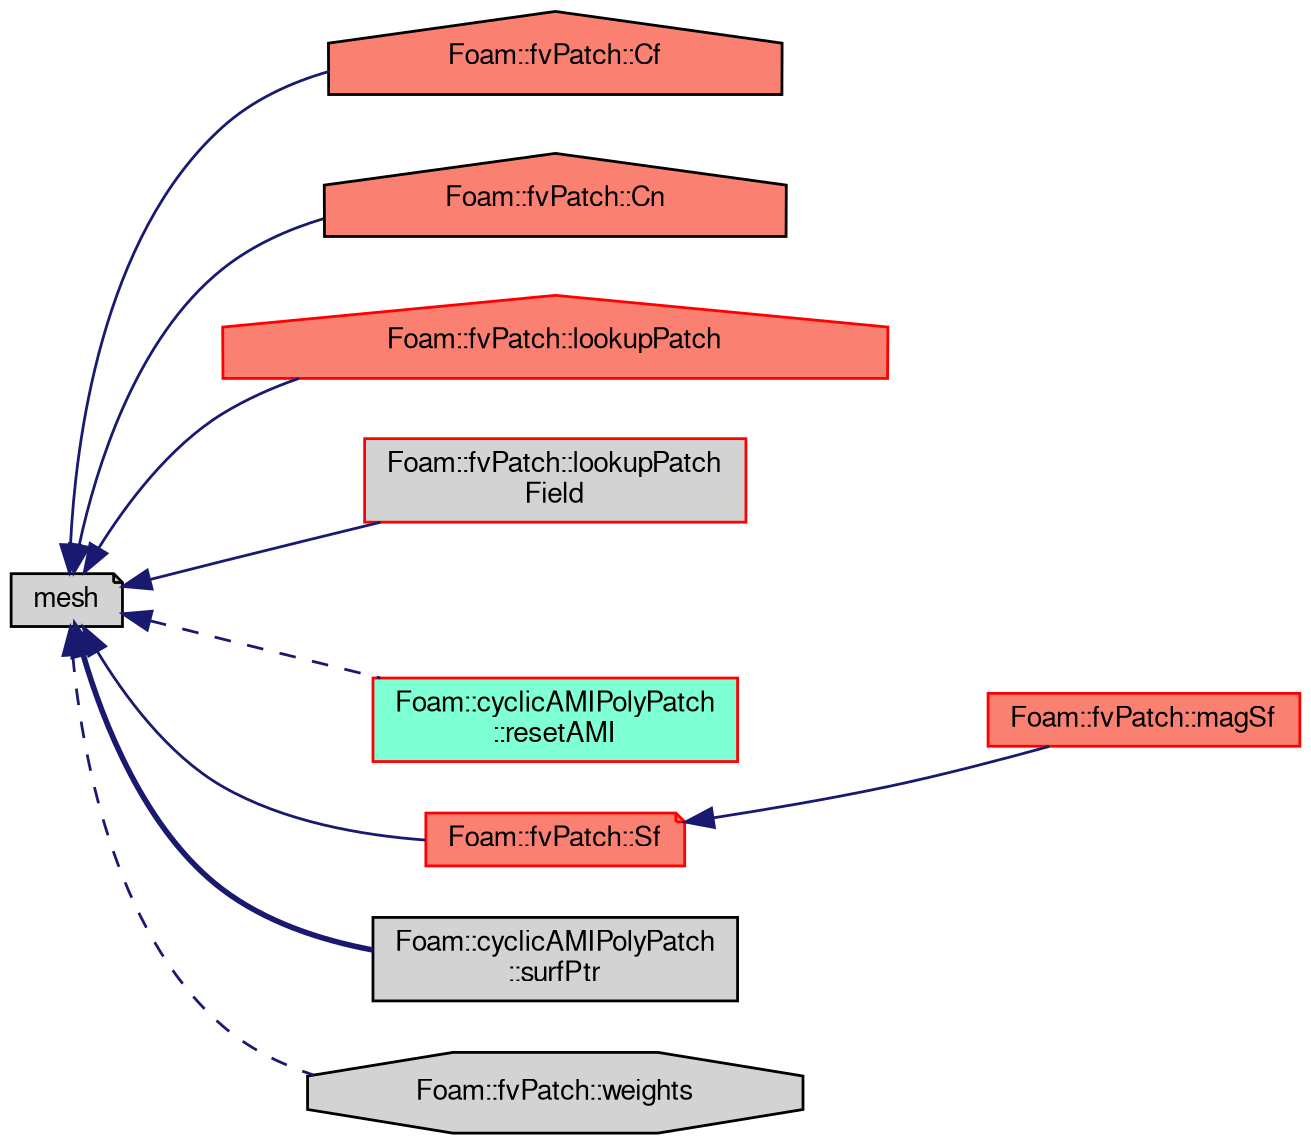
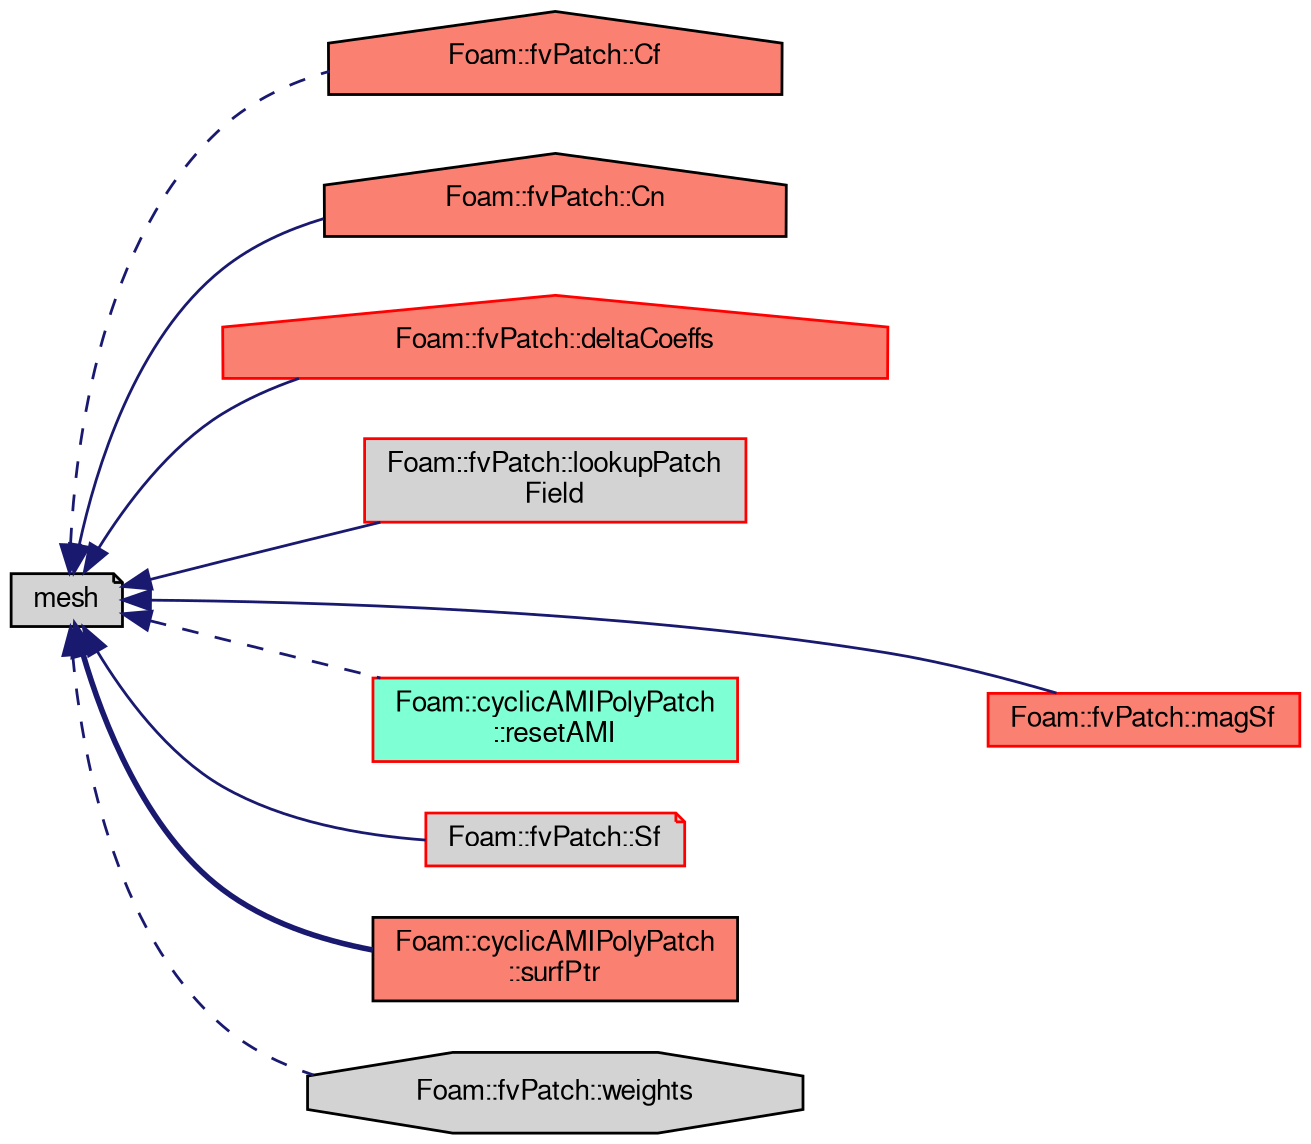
  digraph {
    rankdir=LR
    node [color=black fillcolor=salmon fontname=FreeSans fontsize=10 shape=box style=filled]
    edge [color=midnightblue dir=back fontname=FreeSans fontsize=10 labelfontname=FreeSans labelfontsize=10 style=solid]
    n1 [fillcolor=lightgrey fontcolor=black height=0.2 label=mesh shape=note width=0.4]
    n2 [height=0.2 label="Foam::fvPatch::Cf" shape=house width=0.4]
    n3 [height=0.2 label="Foam::fvPatch::Cn" shape=house width=0.4]
-   n4 [color=red height=0.2 label="Foam::fvPatch::lookupPatch" shape=house width=0.4]
+   n4 [color=red height=0.2 label="Foam::fvPatch::deltaCoeffs" shape=house width=0.4]
    n5 [color=red fillcolor=lightgrey height=0.2 label="Foam::fvPatch::lookupPatch\lField" width=0.4]
    n6 [color=red height=0.2 label="Foam::fvPatch::magSf" width=0.4]
    n7 [color=red fillcolor=aquamarine height=0.2 label="Foam::cyclicAMIPolyPatch\l::resetAMI" width=0.4]
-   n8 [color=red height=0.2 label="Foam::fvPatch::Sf" shape=note width=0.4]
-   n9 [fillcolor=lightgrey height=0.2 label="Foam::cyclicAMIPolyPatch\l::surfPtr" width=0.4]
+   n8 [color=red fillcolor=lightgrey height=0.2 label="Foam::fvPatch::Sf" shape=note width=0.4]
+   n9 [height=0.2 label="Foam::cyclicAMIPolyPatch\l::surfPtr" width=0.4]
    n10 [fillcolor=lightgrey height=0.2 label="Foam::fvPatch::weights" shape=octagon width=0.4]
-   n1 -> n2
+   n1 -> n2 [style=dashed]
    n1 -> n3
    n1 -> n4
    n1 -> n5
-   n8 -> n6
+   n1 -> n6
    n1 -> n7 [style=dashed]
    n1 -> n8
    n1 -> n9 [style=bold]
    n1 -> n10 [style=dashed]
  }
